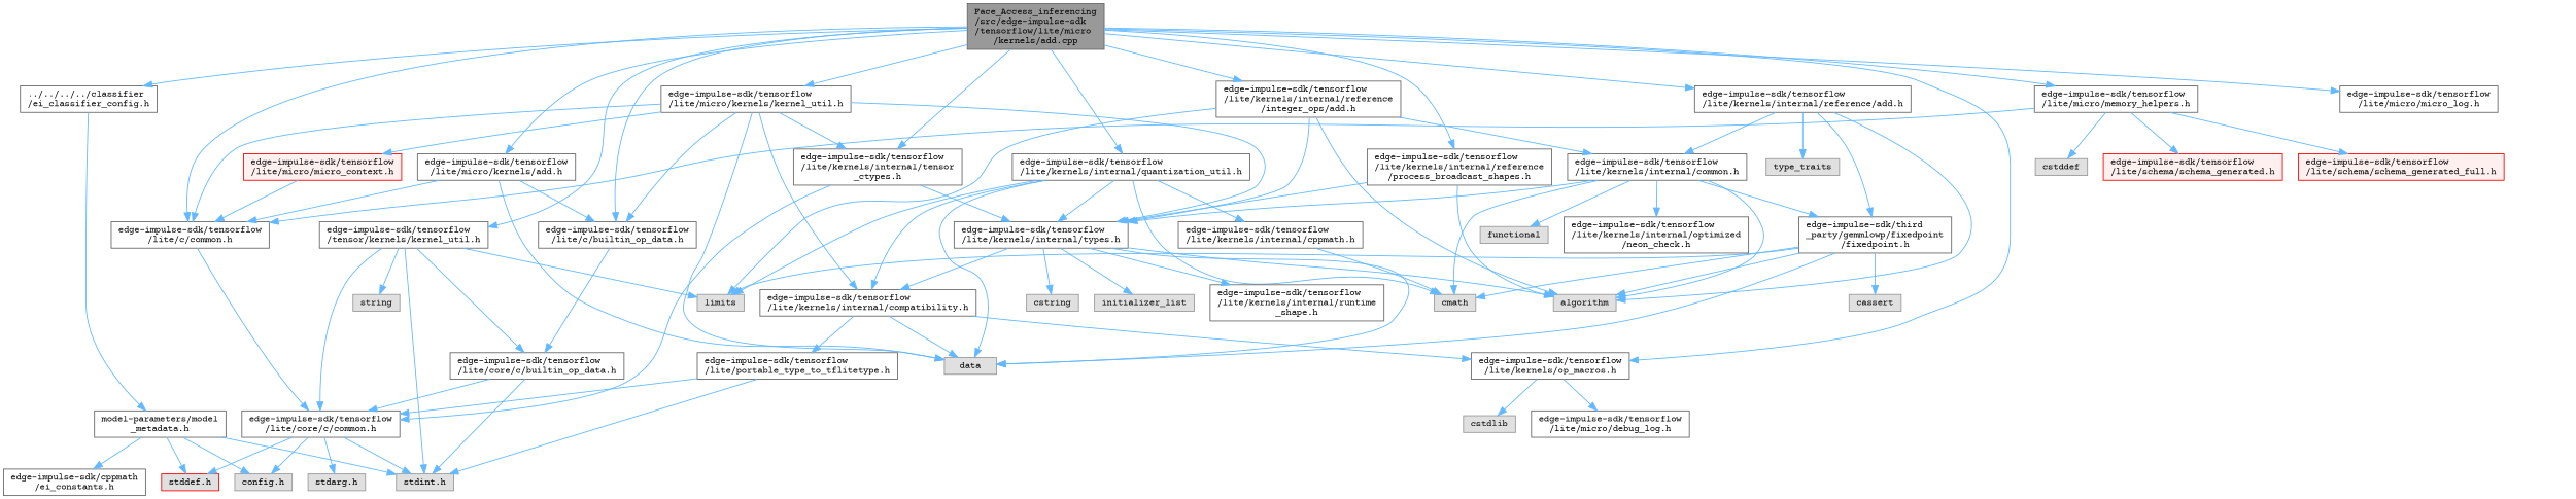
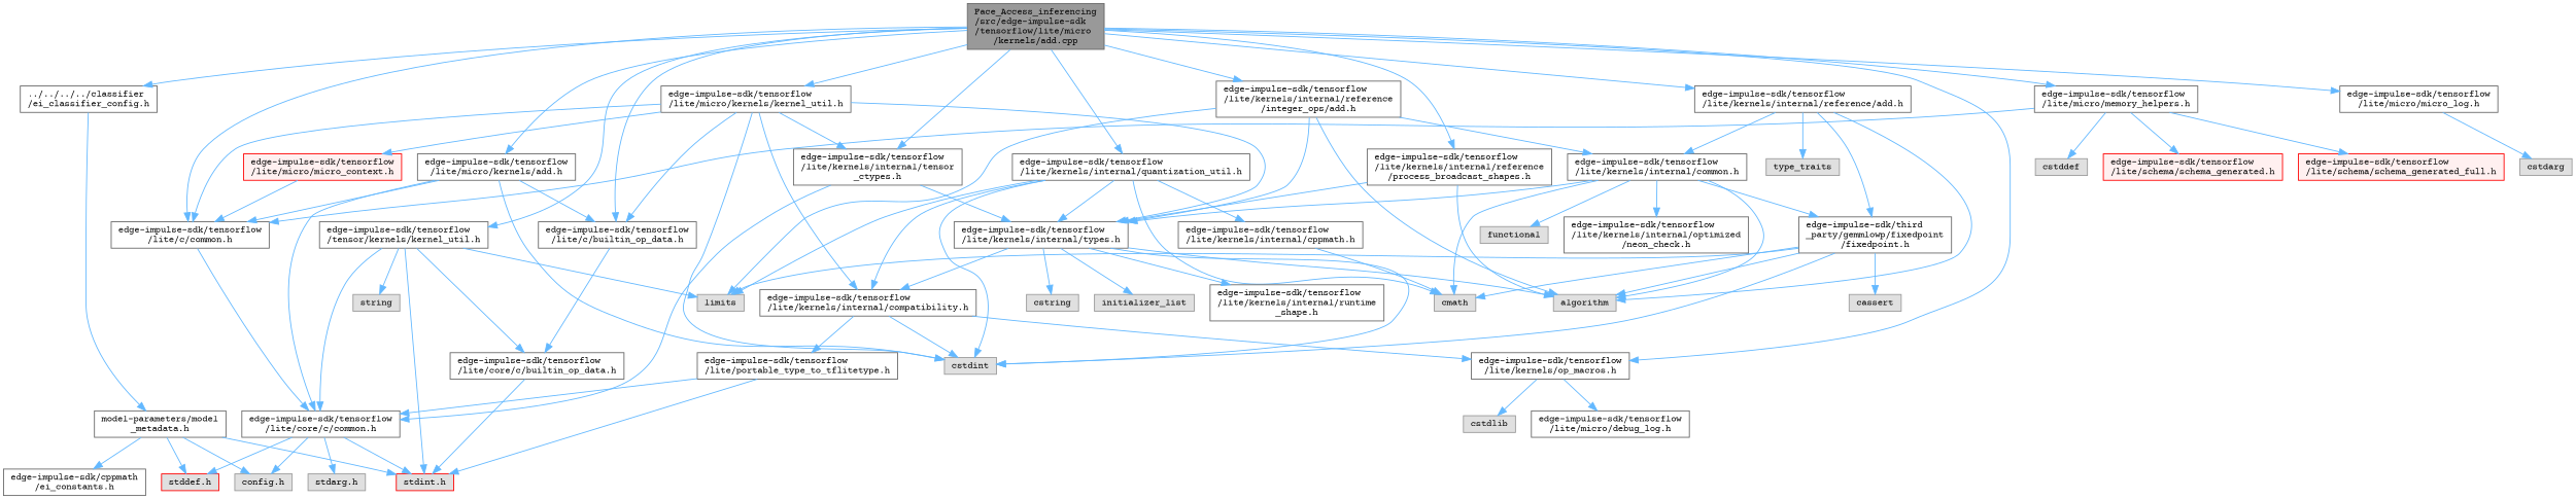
  digraph {
    fontname="Courier Prime"
    node [color=grey40 fillcolor=white fontname="Courier Prime" fontsize=10 shape=box style=filled]
    edge [color=steelblue1 fontname="Courier Prime" fontsize=10 labelfontname=Helvetica labelfontsize=10 style=solid]
    n1 [color=gray40 fillcolor=grey60 fontcolor=black height=0.2 label="Face_Access_inferencing\l/src/edge-impulse-sdk\l/tensorflow/lite/micro\l/kernels/add.cpp" width=0.4]
    n2 [height=0.2 label="../../../../classifier\l/ei_classifier_config.h" width=0.4]
    n3 [height=0.2 label="edge-impulse-sdk/tensorflow\l/lite/kernels/internal/reference/add.h" width=0.4]
    n4 [height=0.2 label="edge-impulse-sdk/tensorflow\l/lite/kernels/op_macros.h" width=0.4]
    n5 [height=0.2 label="edge-impulse-sdk/tensorflow\l/lite/c/builtin_op_data.h" width=0.4]
    n6 [height=0.2 label="edge-impulse-sdk/tensorflow\l/lite/c/common.h" width=0.4]
    n7 [height=0.2 label="edge-impulse-sdk/tensorflow\l/lite/kernels/internal/quantization_util.h" width=0.4]
    n8 [height=0.2 label="edge-impulse-sdk/tensorflow\l/lite/kernels/internal/reference\l/integer_ops/add.h" width=0.4]
    n9 [height=0.2 label="edge-impulse-sdk/tensorflow\l/lite/kernels/internal/reference\l/process_broadcast_shapes.h" width=0.4]
    n10 [height=0.2 label="edge-impulse-sdk/tensorflow\l/lite/kernels/internal/tensor\l_ctypes.h" width=0.4]
    n11 [height=0.2 label="edge-impulse-sdk/tensorflow\l/tensor/kernels/kernel_util.h" width=0.4]
    n12 [height=0.2 label="edge-impulse-sdk/tensorflow\l/lite/micro/kernels/add.h" width=0.4]
    n13 [height=0.2 label="edge-impulse-sdk/tensorflow\l/lite/micro/kernels/kernel_util.h" width=0.4]
    n14 [height=0.2 label="edge-impulse-sdk/tensorflow\l/lite/micro/memory_helpers.h" width=0.4]
    n15 [height=0.2 label="edge-impulse-sdk/tensorflow\l/lite/micro/micro_log.h" width=0.4]
    n16 [height=0.2 label="model-parameters/model\l_metadata.h" width=0.4]
    n17 [color=grey60 fillcolor="#E0E0E0" height=0.2 label=algorithm width=0.4]
    n18 [color=grey60 fillcolor="#E0E0E0" height=0.2 label=type_traits width=0.4]
    n19 [height=0.2 label="edge-impulse-sdk/third\l_party/gemmlowp/fixedpoint\l/fixedpoint.h" width=0.4]
    n20 [height=0.2 label="edge-impulse-sdk/tensorflow\l/lite/kernels/internal/common.h" width=0.4]
    n21 [height=0.2 label="edge-impulse-sdk/tensorflow\l/lite/micro/debug_log.h" width=0.4]
    n22 [color=grey60 fillcolor="#E0E0E0" height=0.2 label=cstdlib width=0.4]
    n23 [height=0.2 label="edge-impulse-sdk/tensorflow\l/lite/core/c/builtin_op_data.h" width=0.4]
    n24 [height=0.2 label="edge-impulse-sdk/tensorflow\l/lite/core/c/common.h" width=0.4]
    n25 [color=grey60 fillcolor="#E0E0E0" height=0.2 label=cmath width=0.4]
-   n26 [color=grey60 fillcolor="#E0E0E0" height=0.2 label=data width=0.4]
+   n26 [color=grey60 fillcolor="#E0E0E0" height=0.2 label=cstdint width=0.4]
    n27 [color=grey60 fillcolor="#E0E0E0" height=0.2 label=limits width=0.4]
    n28 [height=0.2 label="edge-impulse-sdk/tensorflow\l/lite/kernels/internal/cppmath.h" width=0.4]
    n29 [height=0.2 label="edge-impulse-sdk/tensorflow\l/lite/kernels/internal/types.h" width=0.4]
    n30 [height=0.2 label="edge-impulse-sdk/tensorflow\l/lite/kernels/internal/compatibility.h" width=0.4]
-   n31 [color=grey60 fillcolor="#E0E0E0" height=0.2 label="stdint.h" width=0.4]
+   n31 [color=red fillcolor="#E0E0E0" height=0.2 label="stdint.h" width=0.4]
    n32 [color=grey60 fillcolor="#E0E0E0" height=0.2 label=string width=0.4]
    n33 [color=red fillcolor="#FFF0F0" height=0.2 label="edge-impulse-sdk/tensorflow\l/lite/micro/micro_context.h" width=0.4]
    n34 [color=grey60 fillcolor="#E0E0E0" height=0.2 label=cstddef width=0.4]
    n35 [color=red fillcolor="#FFF0F0" height=0.2 label="edge-impulse-sdk/tensorflow\l/lite/schema/schema_generated.h" width=0.4]
    n36 [color=red fillcolor="#FFF0F0" height=0.2 label="edge-impulse-sdk/tensorflow\l/lite/schema/schema_generated_full.h" width=0.4]
+   n37 [color=grey60 fillcolor="#E0E0E0" height=0.2 label=cstdarg width=0.4]
    n38 [color=grey60 fillcolor="#E0E0E0" height=0.2 label="config.h" width=0.4]
    n39 [color=red fillcolor="#E0E0E0" height=0.2 label="stddef.h" width=0.4]
    n40 [height=0.2 label="edge-impulse-sdk/cppmath\l/ei_constants.h" width=0.4]
    n41 [color=grey60 fillcolor="#E0E0E0" height=0.2 label=cassert width=0.4]
    n42 [color=grey60 fillcolor="#E0E0E0" height=0.2 label=functional width=0.4]
    n43 [height=0.2 label="edge-impulse-sdk/tensorflow\l/lite/kernels/internal/optimized\l/neon_check.h" width=0.4]
    n44 [color=grey60 fillcolor="#E0E0E0" height=0.2 label=cstring width=0.4]
    n45 [color=grey60 fillcolor="#E0E0E0" height=0.2 label=initializer_list width=0.4]
    n46 [height=0.2 label="edge-impulse-sdk/tensorflow\l/lite/kernels/internal/runtime\l_shape.h" width=0.4]
    n47 [height=0.2 label="edge-impulse-sdk/tensorflow\l/lite/portable_type_to_tflitetype.h" width=0.4]
    n48 [color=grey60 fillcolor="#E0E0E0" height=0.2 label="stdarg.h" width=0.4]
    n1 -> n2
    n1 -> n3
    n1 -> n4
    n1 -> n5
    n1 -> n6
    n1 -> n7
    n1 -> n8
    n1 -> n9
    n1 -> n10
    n1 -> n11
    n1 -> n12
    n1 -> n13
    n1 -> n14
    n1 -> n15
    n2 -> n16
    n3 -> n17
    n3 -> n18
    n3 -> n19
    n3 -> n20
    n4 -> n21
    n4 -> n22
    n5 -> n23
    n6 -> n24
    n7 -> n25
    n7 -> n26
    n7 -> n27
    n7 -> n28
    n7 -> n29
    n7 -> n30
    n8 -> n17
    n8 -> n20
    n8 -> n27
    n8 -> n29
    n9 -> n17
    n9 -> n29
    n10 -> n24
    n10 -> n29
    n11 -> n23
    n11 -> n24
    n11 -> n27
    n11 -> n31
    n11 -> n32
    n12 -> n5
    n12 -> n6
    n12 -> n26
    n13 -> n5
    n13 -> n6
    n13 -> n10
    n13 -> n26
    n13 -> n29
    n13 -> n30
    n13 -> n33
    n14 -> n6
    n14 -> n34
    n14 -> n35
    n14 -> n36
+   n15 -> n37
    n16 -> n31
    n16 -> n38
    n16 -> n39
    n16 -> n40
    n19 -> n17
    n19 -> n25
    n19 -> n26
    n19 -> n27
    n19 -> n41
    n20 -> n17
    n20 -> n19
    n20 -> n25
    n20 -> n29
    n20 -> n42
    n20 -> n43
-   n23 -> n24
+   n12 -> n24
    n23 -> n31
    n24 -> n31
    n24 -> n38
    n24 -> n39
    n24 -> n48
    n28 -> n25
    n29 -> n17
    n29 -> n26
    n29 -> n30
    n29 -> n44
    n29 -> n45
    n29 -> n46
    n30 -> n4
    n30 -> n26
    n30 -> n47
    n33 -> n6
    n47 -> n24
    n47 -> n31
  }
